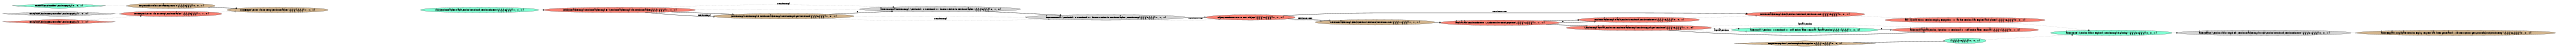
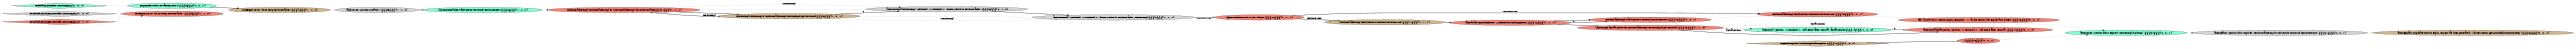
  digraph {
    rankdir=LR
    node [fillcolor=salmon shape=ellipse style=filled]
    edge [arrowhead=odot style=dotted]
    n1 [fillcolor=aquamarine label="testAddSessionAfterSessionExpiry['0', '0', '1']" shape=diamond]
-   n2 [fillcolor=tan label="RequestThrottler.setMaxRequests(0)@@@3@@@['0', '0', '1']"]
+   n2 [fillcolor=aquamarine label="RequestThrottler.setMaxRequests(0)@@@3@@@['0', '0', '1']"]
    n3 [fillcolor=tan label="ZooKeeperServer zks = setupSessionTracker()@@@4@@@['1', '1', '1']"]
    n4 [label="fail(\"Should throw session expiry exception \" + \"as the session has expired and closed\")@@@16@@@['0', '0', '1']"]
    n5 [fillcolor=aquamarine label="assertTrue(\"Session didn't expired\",sessionImpl.isClosing())@@@20@@@['0', '0', '1']"]
    n6 [fillcolor=lightgrey label="assertFalse(\"Session didn't expired\",sessionTrackerImpl.touchSession(sessionId,sessionTimeout))@@@21@@@['0', '0', '1']"]
-   n7 [fillcolor=aquamarine label="{}@@@18@@@['0', '0', '1']"]
+   n7 [label="{}@@@18@@@['0', '0', '1']"]
    n8 [label="sessionTrackerImpl.checkSession(sessionId,sessionOwner)@@@15@@@['0', '0', '1']"]
    n9 [fillcolor=aquamarine label="assertNull(\"Session:\" + sessionId + \" still exists after removal\",actualSession)@@@14@@@['1', '0', '0']"]
    n10 [label="assertNull(actualSession,\"Session:\" + sessionId + \" still exists after removal\")@@@14@@@['0', '1', '0']"]
    n11 [fillcolor=tan label="sessionTrackerImpl.checkSession(sessionId,sessionOwner)@@@11@@@['1', '1', '1']"]
    n12 [label="latch.await(sessionTimeout * 2,TimeUnit.MILLISECONDS)@@@12@@@['1', '1', '1']"]
    n13 [label="SessionImpl actualSession = sessionTrackerImpl.sessionsById.get(sessionId)@@@13@@@['1', '1', '0']"]
    n14 [label="sessionTrackerImpl.trackSession(sessionId,sessionTimeout)@@@13@@@['0', '0', '1']"]
    n15 [fillcolor=lightgrey label="assertNotNull(sessionImpl,\"Sessionid:\" + sessionId + \" doesn't exists in sessiontracker\")@@@8@@@['0', '1', '0']"]
    n16 [fillcolor=lightgrey label="assertNotNull(\"Sessionid:\" + sessionId + \" doesn't exists in sessiontracker\",sessionImpl)@@@9@@@['1', '1', '1']"]
    n17 [label="Object sessionOwner = new Object()@@@10@@@['1', '1', '1']"]
+   n18 [fillcolor=lightgrey label="latch = new CountDownLatch(1)@@@5@@@['1', '1', '1']"]
    n19 [fillcolor=aquamarine label="zks.sessionTracker.trackSession(sessionId,sessionTimeout)@@@6@@@['1', '1', '1']"]
    n20 [fillcolor=tan label="assertEquals(\"Duplicate session expiry request has been generated\",1,firstProcessor.getCountOfCloseSessionReq())@@@22@@@['0', '0', '1']"]
    n21 [fillcolor=lightgrey label="testCloseSessionRequestAfterSessionExpiry['1', '0', '0']" shape=diamond]
    n22 [label="ZooKeeperServer zks = setupSessionTracker()@@@3@@@['1', '1', '0']"]
    n23 [fillcolor=tan label="KeeperException.SessionExpiredException e@@@18@@@['0', '0', '1']" shape=diamond]
    n24 [label="SessionTrackerImpl sessionTrackerImpl = (SessionTrackerImpl)zks.sessionTracker@@@7@@@['1', '1', '1']"]
    n25 [fillcolor=tan label="SessionImpl sessionImpl = sessionTrackerImpl.sessionsById.get(sessionId)@@@8@@@['1', '0', '1']"]
    n26 [label="testCloseSessionRequestAfterSessionExpiry['0', '1', '0']" shape=diamond]
    n1 -> n2
    n2 -> n3 [arrowhead=dot style=bold]
+   n3 -> n18
    n4 -> n5 [arrowhead=dot]
    n5 -> n6 [arrowhead=dot]
    n6 -> n20
    n7 -> n5 [arrowhead=dot]
    n8 -> n4
    n9 -> n10 [arrowhead=onormal label=0 style=bold]
    n11 -> n12 [arrowhead=dot style=bold]
    n12 -> n13 [style=bold]
    n12 -> n14 [arrowhead=onormal label=0 style=bold]
    n12 -> n14 [arrowhead=dot style=bold]
    n13 -> n9 [arrowhead=dot]
    n13 -> n9 [label=actualSession]
    n13 -> n10 [arrowhead=onormal style=bold]
    n13 -> n10 [label=actualSession]
    n14 -> n8
    n15 -> n16 [arrowhead=dot style=bold]
    n16 -> n17 [arrowhead=onormal style=bold]
    n16 -> n17 [arrowhead=onormal label=sessionOwner]
    n17 -> n8 [arrowhead=dot label=sessionOwner style=bold]
    n17 -> n11 [label=sessionOwner style=bold]
    n17 -> n11 [arrowhead=onormal]
+   n18 -> n19 [arrowhead=onormal style=bold]
    n19 -> n24 [arrowhead=dot]
    n21 -> n22
    n22 -> n3
    n23 -> n7 [style=bold]
    n24 -> n15 [arrowhead=dot label=sessionImpl]
    n24 -> n15
    n24 -> n25 [arrowhead=onormal style=bold]
    n24 -> n25 [label=sessionImpl style=bold]
    n25 -> n15 [arrowhead=dot label=0 style=bold]
    n25 -> n16
    n25 -> n16 [arrowhead=onormal label=sessionImpl]
    n26 -> n22 [arrowhead=dot]
  }
